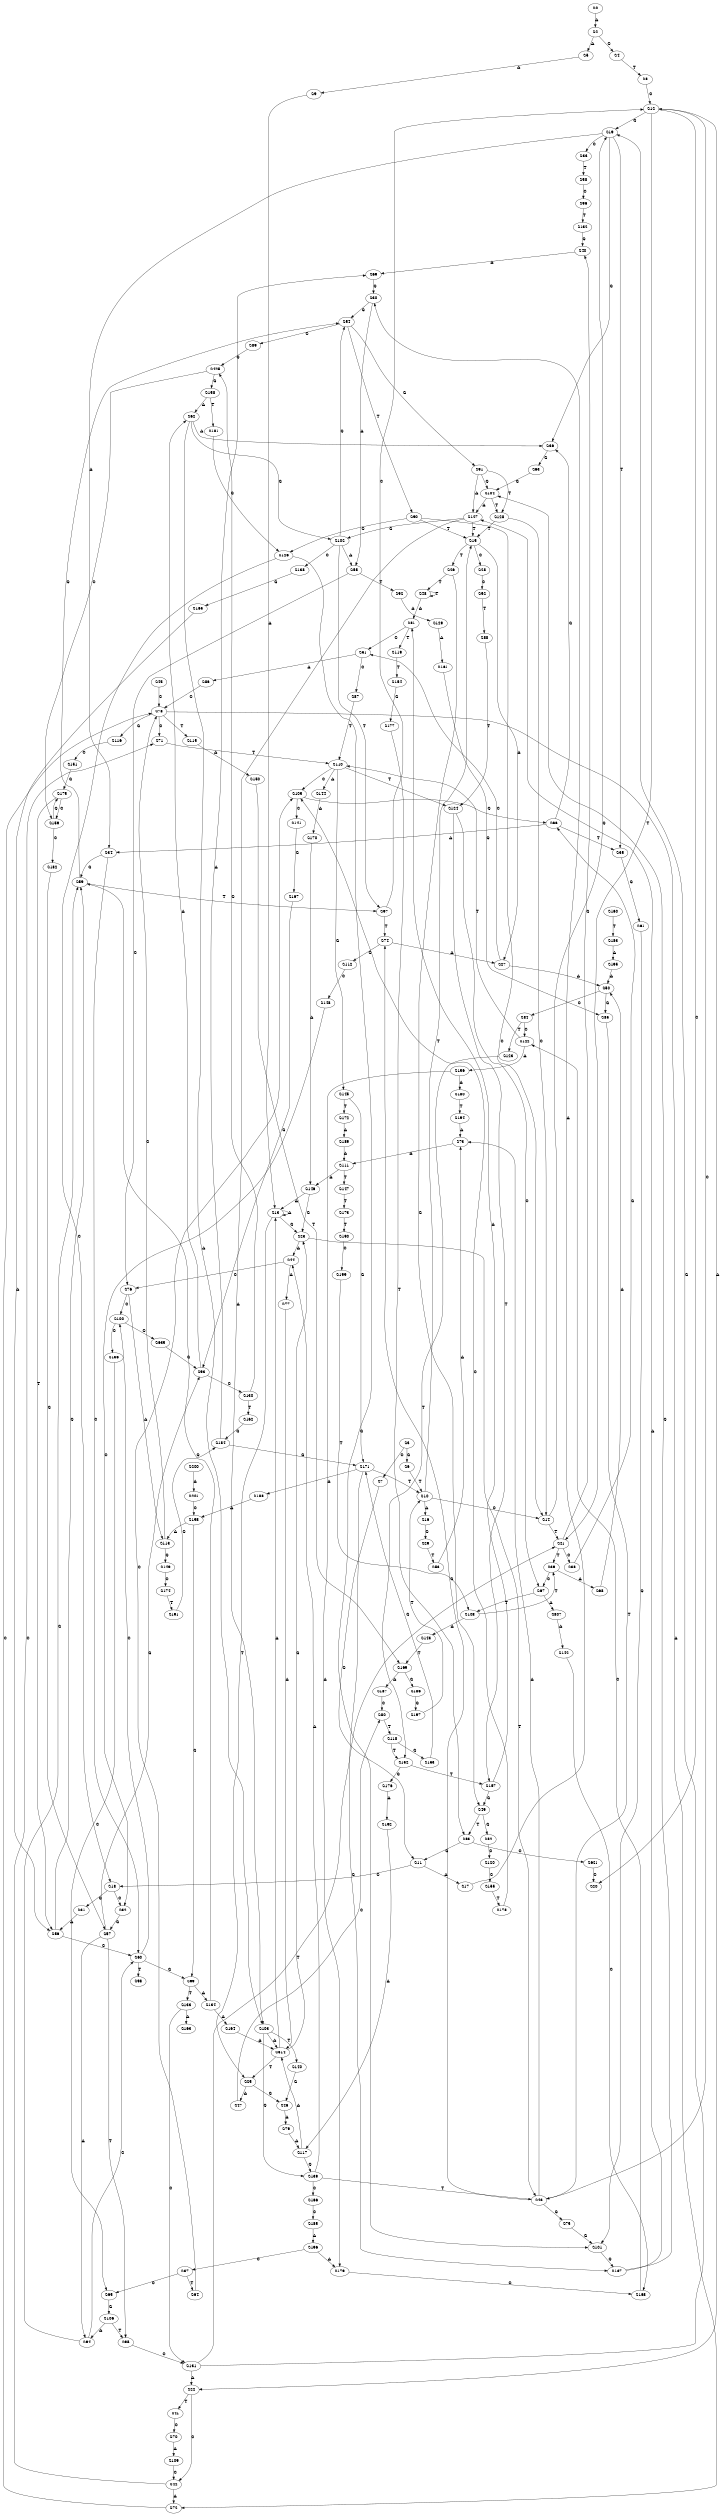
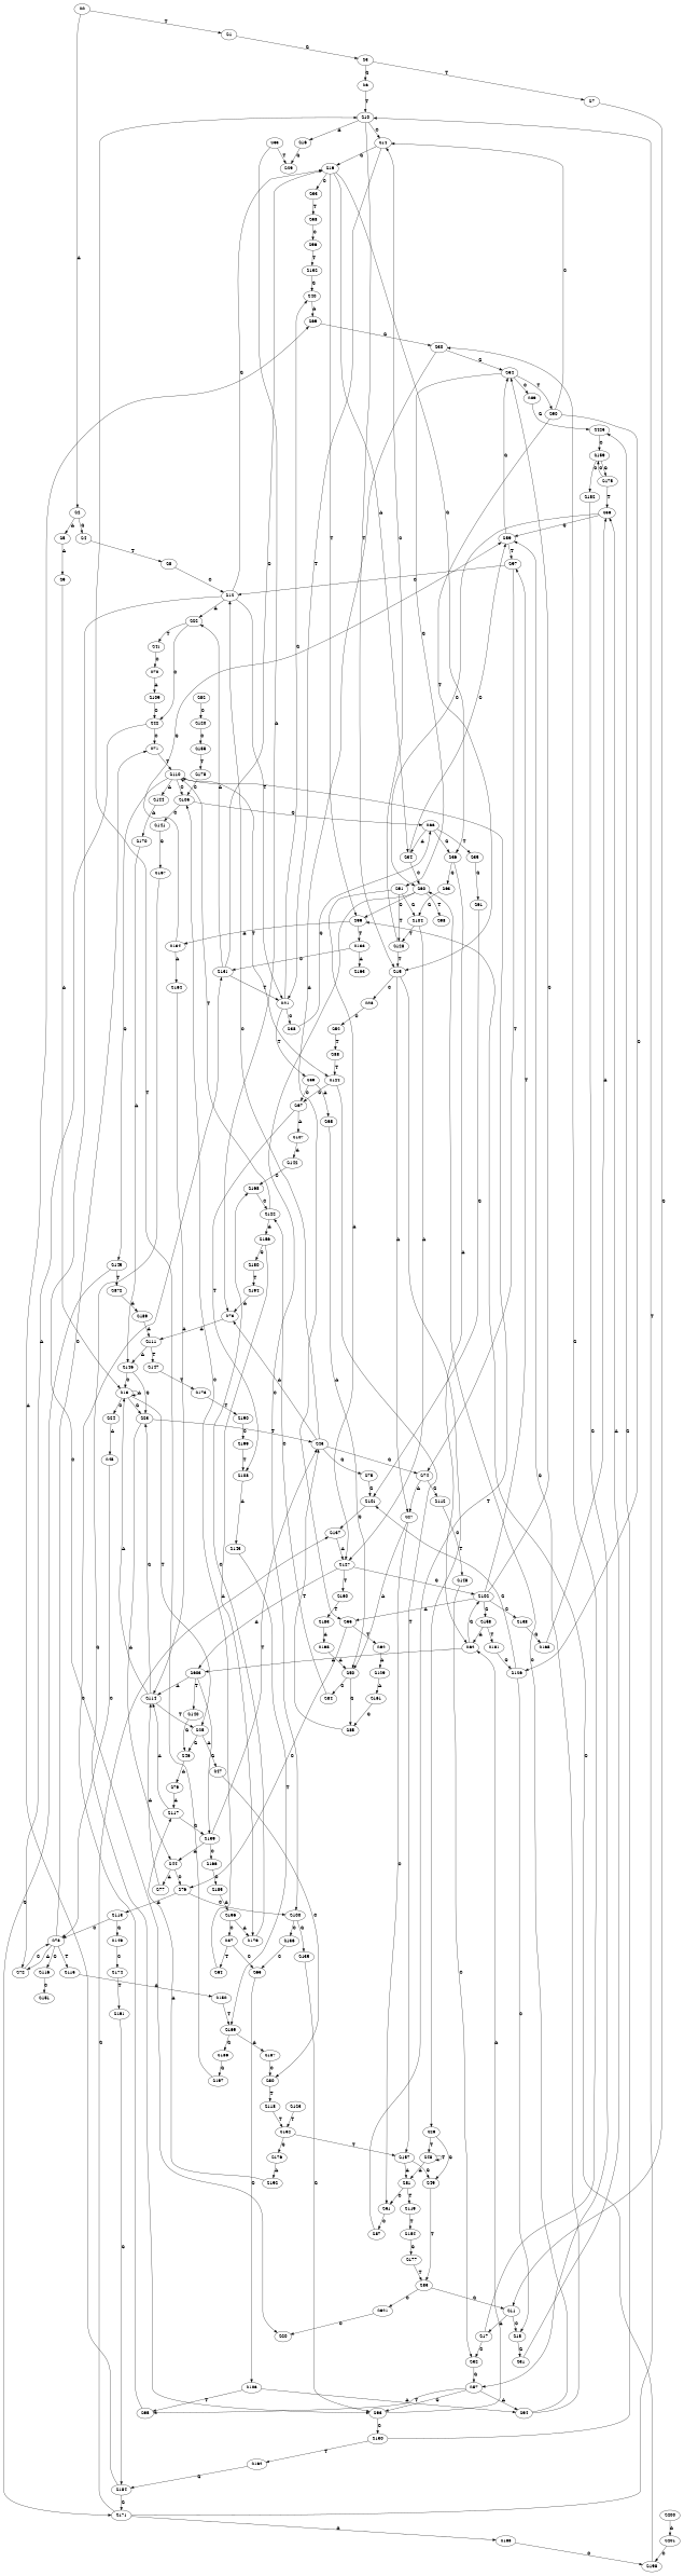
  strict digraph {
    S0
+   S1
    S2
    S3
    S4
    S5
    S6
    S7
    S8
    S9
    S10
    S11
    S12
    S13
    S14
    S15
    S16
    S17
    S18
    S19
    S20
    S21
    S22
    S23
+   S24
    S25
    S26
    S27
    S28
    S29
    S30
    S31
    S32
    S33
    S34
    S35
    S36
    S38
    S39
    S40
    S41
    S42
    S43
    S44
    S45
    S46
    S47
    S48
    S49
    S50
    S51
    S52
    S53
    S54
    S55
    S56
    S57
    S58
    S59
    S60
    S61
    S62
    S63
    S37
    S64
    S65
    S66
    S67
    S68
    S69
    S70
    S71
    S72
    S73
    S74
    S75
    S76
    S77
    S78
    S79
    S80
    S81
    S82
    S83
    S84
    S85
-   S86
    S87
    S88
    S89
    S90
    S91
    S92
    S93
    S94
    S95
    S96
    S97
    S98
    S99
    S100
    S101
    S102
-   S103
+   S103 [label=S603]
    S104
    S105
    S106
-   S107 [label=S807]
+   S107
    S108
    S109
    S110
    S111
    S112
    S113
-   S114 [label=S314]
+   S114
    S115
    S116
    S117
    S118
    S119
    S120
    n122 [label=S621]
    S122
    S123
    S124
    n126 [label=S425]
    S126
    S127
    S128
    S129
    S130
    S131
    S132
    S133
    S134
-   S135 [label=S635]
+   S135
    S136
    S137
    S138
    S139
    S140
    S141
    S142
    S143
    S144
    S145
    S146
    S147
    S148
    S149
    S150
    S151
    S152
-   S153
    S154
    S155
    S156
    S157
    S158
    S159
    S160
    S161
    S162
    S163
    S164
    S165
    S166
    S167
    S168
    S169
    S170
    S171
-   S172
+   S172 [label=S872]
    S173
    S174
    S175
    S176
    S177
    S178
    S179
    S180
    S181
    S182
    S183
    S184
    S185
    S186
    S187
    S188
    S189
    S190
    S191
    S192
    S194
    S195
    S196
    S197
    S198
    S199
    S200
    S201
+   S0 -> S1 [label=T]
    S0 -> S2 [label=A]
+   S1 -> S3 [label=G]
    S2 -> S4 [label=G]
    S2 -> S5 [label=A]
    S3 -> S6 [label=G]
-   S3 -> S7 [label=C]
+   S3 -> S7 [label=T]
    S4 -> S8 [label=T]
    S5 -> S9 [label=A]
    S6 -> S10 [label=T]
    S7 -> S11 [label=G]
    S8 -> S12 [label=C]
    S9 -> S13 [label=A]
    S10 -> S14 [label=C]
    S10 -> S15 [label=T]
    S10 -> S16 [label=A]
    S11 -> S17 [label=A]
    S11 -> S18 [label=C]
    S12 -> S19 [label=G]
    S12 -> S20 [label=C]
    S12 -> S21 [label=T]
    S12 -> S22 [label=A]
    S13 -> S13 [label=A]
    S13 -> S23 [label=G]
+   S13 -> S24 [label=C]
    S13 -> S25 [label=T]
    S14 -> S19 [label=G]
    S14 -> S21 [label=T]
    S15 -> S26 [label=T]
    S15 -> S27 [label=A]
    S15 -> S28 [label=C]
    S16 -> S29 [label=G]
-   S17 -> S30 [label=A]
+   S17 -> S30 [label=G]
    S18 -> S31 [label=G]
-   S18 -> S32 [label=C]
+   S17 -> S32 [label=C]
    S19 -> S33 [label=C]
    S19 -> S34 [label=A]
-   S19 -> S35 [label=T]
+   S19 -> S99 [label=T]
    S19 -> S36 [label=G]
    S21 -> S38 [label=C]
    S21 -> S39 [label=T]
    S21 -> S40 [label=G]
    S22 -> S41 [label=T]
    S22 -> S42 [label=C]
    S23 -> S43 [label=T]
    S23 -> S44 [label=A]
+   S24 -> S45 [label=A]
    S25 -> S46 [label=G]
    S25 -> S47 [label=A]
    S26 -> S48 [label=T]
    S26 -> S49 [label=G]
    S27 -> S50 [label=A]
    S27 -> S51 [label=C]
    S28 -> S52 [label=C]
-   S29 -> S53 [label=T]
+   S53 -> S29 [label=T]
    S30 -> S54 [label=G]
    S30 -> S55 [label=A]
    S31 -> S56 [label=A]
    S32 -> S57 [label=G]
    S33 -> S58 [label=T]
    S34 -> S59 [label=G]
    S34 -> S60 [label=C]
    S35 -> S61 [label=G]
-   S62 -> S36 [label=A]
+   S36 -> S62 [label=A]
    S36 -> S63 [label=G]
    S38 -> S66 [label=G]
    S39 -> S67 [label=C]
    S39 -> S68 [label=A]
    S40 -> S69 [label=A]
    S41 -> S70 [label=C]
    S42 -> S71 [label=C]
    S42 -> S72 [label=A]
    S43 -> S12 [label=C]
    S43 -> S73 [label=A]
    S43 -> S74 [label=G]
    S43 -> S75 [label=G]
    S44 -> S76 [label=C]
    S44 -> S77 [label=A]
    S45 -> S78 [label=C]
    S46 -> S79 [label=A]
    S47 -> S80 [label=C]
    S48 -> S48 [label=T]
    S48 -> S81 [label=A]
-   S49 -> S82 [label=G]
    S49 -> S83 [label=T]
    S50 -> S84 [label=C]
    S50 -> S85 [label=G]
-   S51 -> S86 [label=A]
    S51 -> S87 [label=C]
    S52 -> S88 [label=T]
    S53 -> S73 [label=A]
    S54 -> S89 [label=C]
    S54 -> S90 [label=T]
    S54 -> S91 [label=G]
    S55 -> S76 [label=C]
    S55 -> S92 [label=T]
    S56 -> S59 [label=G]
    S56 -> S60 [label=C]
    S57 -> S93 [label=G]
    S57 -> S94 [label=A]
    S57 -> S95 [label=T]
    S58 -> S96 [label=C]
    S59 -> S54 [label=G]
    S59 -> S97 [label=T]
    S60 -> S98 [label=T]
    S60 -> S99 [label=G]
    S60 -> S100 [label=C]
    S61 -> S101 [label=G]
    S62 -> S102 [label=G]
    S62 -> S103 [label=A]
    S63 -> S104 [label=G]
    S37 -> S64 [label=T]
    S37 -> S65 [label=C]
    S64 -> S105 [label=C]
    S65 -> S106 [label=G]
    S66 -> S34 [label=A]
    S66 -> S35 [label=T]
    S66 -> S36 [label=G]
    S67 -> S107 [label=A]
    S67 -> S108 [label=T]
    S68 -> S50 [label=A]
    S69 -> S30 [label=G]
    S70 -> S109 [label=A]
    S71 -> S110 [label=T]
    S72 -> S78 [label=C]
    S73 -> S111 [label=A]
    S74 -> S27 [label=A]
    S74 -> S112 [label=G]
    S75 -> S101 [label=G]
    S76 -> S100 [label=C]
    S76 -> S113 [label=A]
    S77 -> S114 [label=A]
    S78 -> S71 [label=C]
    S78 -> S72 [label=A]
    S78 -> S115 [label=T]
    S78 -> S116 [label=G]
    S79 -> S117 [label=A]
    S80 -> S118 [label=T]
    S81 -> S51 [label=C]
    S81 -> S119 [label=T]
    S82 -> S120 [label=C]
    S83 -> S11 [label=G]
    S83 -> n122 [label=C]
    S84 -> S122 [label=C]
-   S84 -> S123 [label=T]
    S85 -> S43 [label=T]
-   S86 -> S78 [label=C]
    S87 -> S110 [label=T]
    S88 -> S124 [label=T]
    S89 -> n126 [label=G]
    S90 -> S14 [label=C]
    S90 -> S15 [label=T]
    S90 -> S126 [label=G]
    S91 -> S104 [label=G]
    S91 -> S127 [label=A]
    S91 -> S128 [label=T]
    S92 -> S129 [label=A]
    S93 -> S62 [label=A]
    S93 -> S130 [label=C]
    S94 -> S59 [label=G]
    S94 -> S60 [label=C]
    S95 -> S131 [label=C]
    S96 -> S132 [label=T]
    S97 -> S12 [label=C]
    S97 -> S74 [label=T]
    S99 -> S133 [label=T]
    S99 -> S134 [label=A]
    S100 -> S135 [label=G]
    S100 -> S136 [label=C]
    S101 -> S137 [label=G]
    S102 -> S54 [label=G]
    S102 -> S55 [label=A]
    S102 -> S97 [label=T]
    S102 -> S138 [label=C]
    S103 -> S114 [label=A]
    S103 -> S139 [label=G]
    S103 -> S140 [label=T]
    S104 -> S127 [label=A]
    S104 -> S128 [label=T]
    S105 -> S66 [label=G]
    S105 -> S141 [label=C]
    S106 -> S94 [label=A]
    S106 -> S95 [label=T]
    S107 -> S142 [label=A]
-   S108 -> S39 [label=T]
    S108 -> S143 [label=A]
    S109 -> S42 [label=C]
    S110 -> S105 [label=C]
    S110 -> S124 [label=T]
    S110 -> S144 [label=A]
    S110 -> S145 [label=G]
    S111 -> S146 [label=A]
    S111 -> S147 [label=T]
    S112 -> S148 [label=C]
    S113 -> S78 [label=C]
    S113 -> S149 [label=G]
    S114 -> S13 [label=A]
    S114 -> S23 [label=G]
    S114 -> S25 [label=T]
    S115 -> S150 [label=A]
    S116 -> S151 [label=C]
    S117 -> S114 [label=A]
    S117 -> S139 [label=G]
    S118 -> S152 [label=T]
-   S118 -> S153 [label=G]
    S119 -> S154 [label=T]
    S120 -> S155 [label=C]
    n122 -> S20 [label=C]
    S122 -> S110 [label=T]
    S122 -> S156 [label=A]
    S123 -> S152 [label=T]
    S124 -> S67 [label=C]
    S124 -> S157 [label=T]
-   n126 -> S158 [label=G]
+   S102 -> S158 [label=G]
    n126 -> S159 [label=C]
    S126 -> S18 [label=C]
    S126 -> S101 [label=G]
    S127 -> S102 [label=G]
    S127 -> S103 [label=A]
-   S127 -> S15 [label=T]
+   S127 -> S160 [label=T]
    S128 -> S14 [label=C]
    S128 -> S15 [label=T]
    S129 -> S161 [label=A]
    S130 -> n126 [label=G]
    S130 -> S162 [label=T]
    S131 -> S19 [label=G]
    S131 -> S21 [label=T]
    S131 -> S22 [label=A]
    S132 -> S40 [label=G]
    S133 -> S131 [label=C]
    S133 -> S163 [label=A]
    S134 -> S59 [label=G]
    S134 -> S164 [label=A]
    S135 -> S93 [label=G]
    S136 -> S65 [label=C]
-   S137 -> S104 [label=G]
    S137 -> S127 [label=A]
    S138 -> S165 [label=G]
    S139 -> S43 [label=T]
    S139 -> S44 [label=A]
    S139 -> S166 [label=C]
    S140 -> S46 [label=G]
    S141 -> S167 [label=G]
    S142 -> S168 [label=C]
    S143 -> S169 [label=T]
    S144 -> S170 [label=A]
    S145 -> S171 [label=G]
    S145 -> S172 [label=T]
-   S146 -> S13 [label=A]
+   S146 -> S13 [label=C]
    S146 -> S23 [label=G]
    S147 -> S173 [label=T]
    S148 -> S32 [label=C]
    S149 -> S174 [label=C]
    S150 -> S169 [label=T]
-   S151 -> S175 [label=G]
    S152 -> S157 [label=T]
    S152 -> S176 [label=G]
-   S153 -> S171 [label=G]
    S154 -> S177 [label=G]
    S155 -> S178 [label=T]
    S156 -> S179 [label=A]
-   S156 -> S180 [label=A]
+   S156 -> S180 [label=G]
    S157 -> S49 [label=G]
    S157 -> S81 [label=A]
    S158 -> S62 [label=A]
    S158 -> S181 [label=T]
    S159 -> S175 [label=G]
    S159 -> S182 [label=C]
    S160 -> S183 [label=T]
    S161 -> S85 [label=G]
    S162 -> S184 [label=G]
    S164 -> S114 [label=A]
    S165 -> S56 [label=A]
    S166 -> S185 [label=C]
    S167 -> S93 [label=G]
    S168 -> S122 [label=C]
    S169 -> S186 [label=G]
    S169 -> S187 [label=A]
    S170 -> S146 [label=A]
    S171 -> S10 [label=T]
    S171 -> S137 [label=G]
    S171 -> S188 [label=A]
    S172 -> S189 [label=A]
    S173 -> S190 [label=T]
    S174 -> S191 [label=T]
    S175 -> S56 [label=T]
    S175 -> S159 [label=C]
    S176 -> S192 [label=A]
    S177 -> S83 [label=T]
    S178 -> S105 [label=C]
    S179 -> S168 [label=C]
    S180 -> S194 [label=T]
    S181 -> S126 [label=G]
    S182 -> S57 [label=G]
    S183 -> S195 [label=A]
    S184 -> S69 [label=A]
    S184 -> S171 [label=G]
    S185 -> S196 [label=A]
    S186 -> S197 [label=G]
    S187 -> S80 [label=C]
-   S188 -> S198 [label=A]
+   S188 -> S198 [label=C]
    S189 -> S111 [label=A]
    S190 -> S199 [label=C]
    S191 -> S184 [label=G]
    S192 -> S117 [label=A]
    S194 -> S73 [label=A]
    S195 -> S50 [label=A]
    S196 -> S37 [label=C]
    S196 -> S179 [label=A]
    S197 -> S10 [label=T]
    S198 -> S99 [label=G]
-   S198 -> S113 [label=A]
    S199 -> S108 [label=T]
    S200 -> S201 [label=A]
    S201 -> S198 [label=C]
  }
